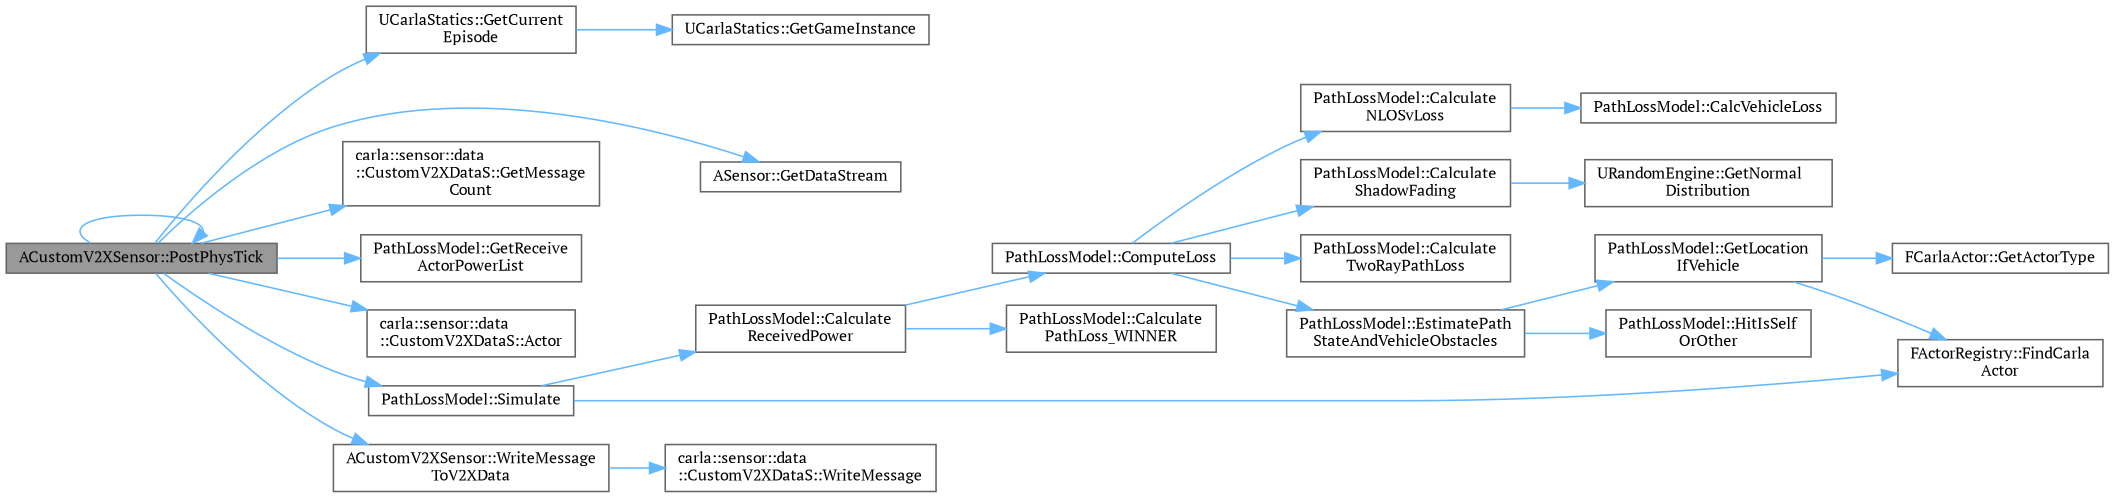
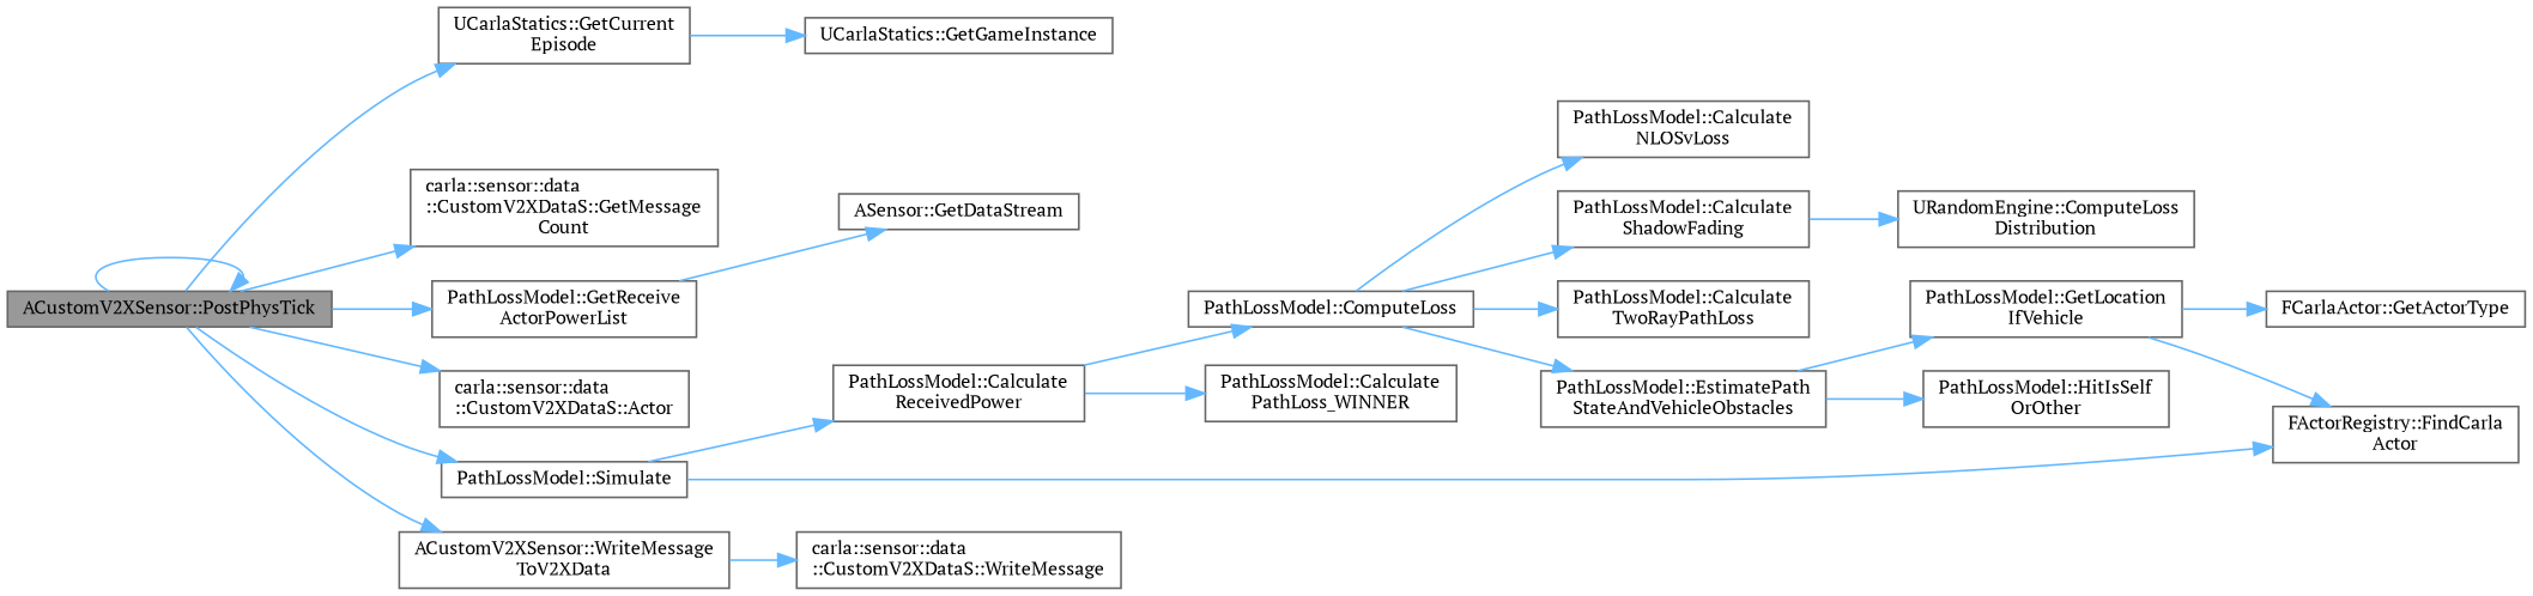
  digraph {
    fontname="PT Serif"
    rankdir=LR
    node [color=grey40 fillcolor=white fontname="PT Serif" fontsize=10 shape=box style=filled]
    edge [color=steelblue1 fontname="PT Serif" fontsize=10 labelfontname=Helvetica labelfontsize=10 style=solid]
    n1 [color=gray40 fillcolor=grey60 fontcolor=black height=0.2 label="ACustomV2XSensor::PostPhysTick" width=0.4]
    n2 [height=0.2 label="UCarlaStatics::GetCurrent\lEpisode" width=0.4]
    n3 [height=0.2 label="ASensor::GetDataStream" width=0.4]
    n4 [height=0.2 label="carla::sensor::data\l::CustomV2XDataS::GetMessage\lCount" width=0.4]
    n5 [height=0.2 label="PathLossModel::GetReceive\lActorPowerList" width=0.4]
    n6 [height=0.2 label="carla::sensor::data\l::CustomV2XDataS::Actor" width=0.4]
    n7 [height=0.2 label="PathLossModel::Simulate" width=0.4]
    n8 [height=0.2 label="ACustomV2XSensor::WriteMessage\lToV2XData" width=0.4]
    n9 [height=0.2 label="UCarlaStatics::GetGameInstance" width=0.4]
    n10 [height=0.2 label="PathLossModel::Calculate\lReceivedPower" width=0.4]
    n11 [height=0.2 label="FActorRegistry::FindCarla\lActor" width=0.4]
    n12 [height=0.2 label="carla::sensor::data\l::CustomV2XDataS::WriteMessage" width=0.4]
    n13 [height=0.2 label="PathLossModel::ComputeLoss" width=0.4]
    n14 [height=0.2 label="PathLossModel::Calculate\lPathLoss_WINNER" width=0.4]
    n15 [height=0.2 label="PathLossModel::Calculate\lNLOSvLoss" width=0.4]
    n16 [height=0.2 label="PathLossModel::Calculate\lShadowFading" width=0.4]
    n17 [height=0.2 label="PathLossModel::Calculate\lTwoRayPathLoss" width=0.4]
    n18 [height=0.2 label="PathLossModel::EstimatePath\lStateAndVehicleObstacles" width=0.4]
-   n19 [height=0.2 label="PathLossModel::CalcVehicleLoss" width=0.4]
-   n20 [height=0.2 label="URandomEngine::GetNormal\lDistribution" width=0.4]
+   n20 [height=0.2 label="URandomEngine::ComputeLoss\lDistribution" width=0.4]
    n21 [height=0.2 label="PathLossModel::GetLocation\lIfVehicle" width=0.4]
    n22 [height=0.2 label="PathLossModel::HitIsSelf\lOrOther" width=0.4]
    n23 [height=0.2 label="FCarlaActor::GetActorType" width=0.4]
    n1 -> n1
    n1 -> n2
-   n1 -> n3
+   n5 -> n3
    n1 -> n4
    n1 -> n5
    n1 -> n6
    n1 -> n7
    n1 -> n8
    n2 -> n9
    n7 -> n10
    n7 -> n11
    n8 -> n12
    n10 -> n13
    n10 -> n14
    n13 -> n15
    n13 -> n16
    n13 -> n17
    n13 -> n18
-   n15 -> n19
    n16 -> n20
    n18 -> n21
    n18 -> n22
    n21 -> n11
    n21 -> n23
  }
